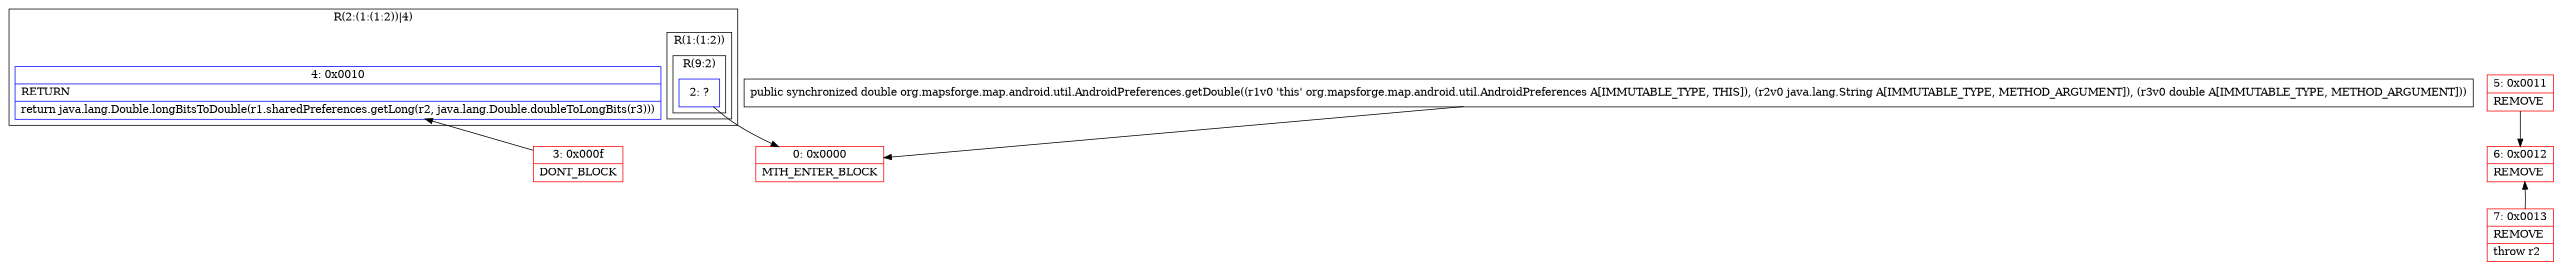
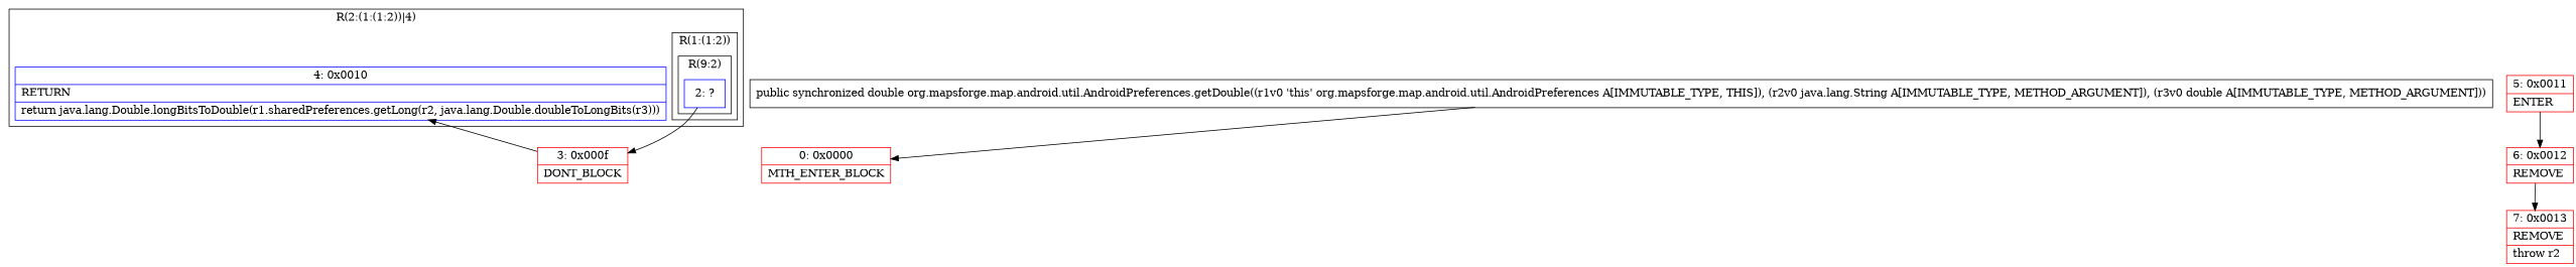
  digraph {
    node [color=red shape=record]
    n1 [color=blue label="{2\:\ ?}"]
    n2 [color=blue label="{4\:\ 0x0010|RETURN\l|return java.lang.Double.longBitsToDouble(r1.sharedPreferences.getLong(r2, java.lang.Double.doubleToLongBits(r3)))\l}"]
    n3 [label="{3\:\ 0x000f|DONT_BLOCK\l}"]
    n4 [label="{0\:\ 0x0000|MTH_ENTER_BLOCK\l}"]
-   n5 [label="{5\:\ 0x0011|REMOVE\l}"]
+   n5 [label="{5\:\ 0x0011|ENTER\l}"]
    n6 [label="{6\:\ 0x0012|REMOVE\l}"]
    n7 [label="{7\:\ 0x0013|REMOVE\l|throw r2\l}"]
    n8 [label="{public synchronized double org.mapsforge.map.android.util.AndroidPreferences.getDouble((r1v0 'this' org.mapsforge.map.android.util.AndroidPreferences A[IMMUTABLE_TYPE, THIS]), (r2v0 java.lang.String A[IMMUTABLE_TYPE, METHOD_ARGUMENT]), (r3v0 double A[IMMUTABLE_TYPE, METHOD_ARGUMENT])) }" color=""]
    subgraph cluster_1 {
      label="R(2:(1:(1:2))|4)"
      n2
      subgraph cluster_2 {
        label="R(1:(1:2))"
        subgraph cluster_3 {
          label="R(9:2)"
          n1
        }
      }
    }
-   n1 -> n4
+   n1 -> n3
    n3 -> n2
    n5 -> n6
-   n7 -> n6
+   n6 -> n7
    n8 -> n4
  }
